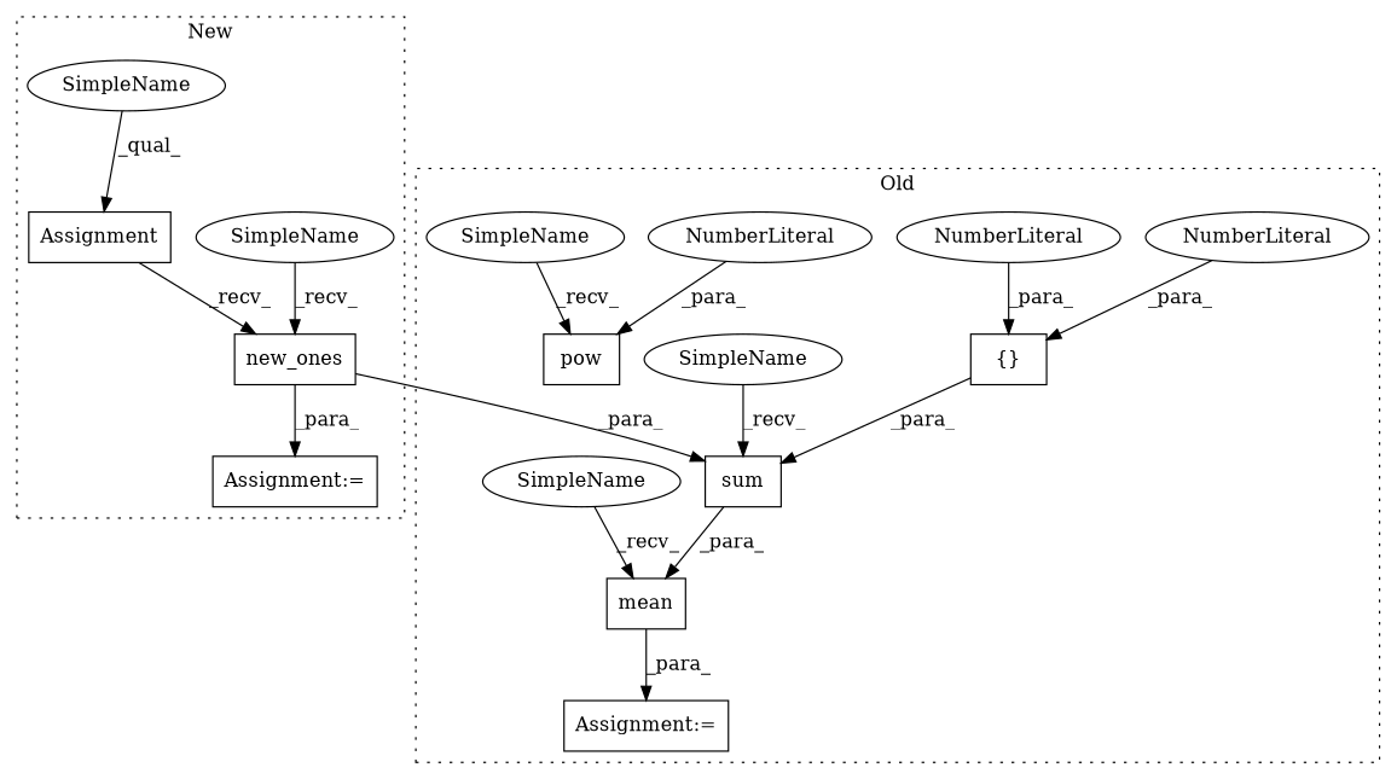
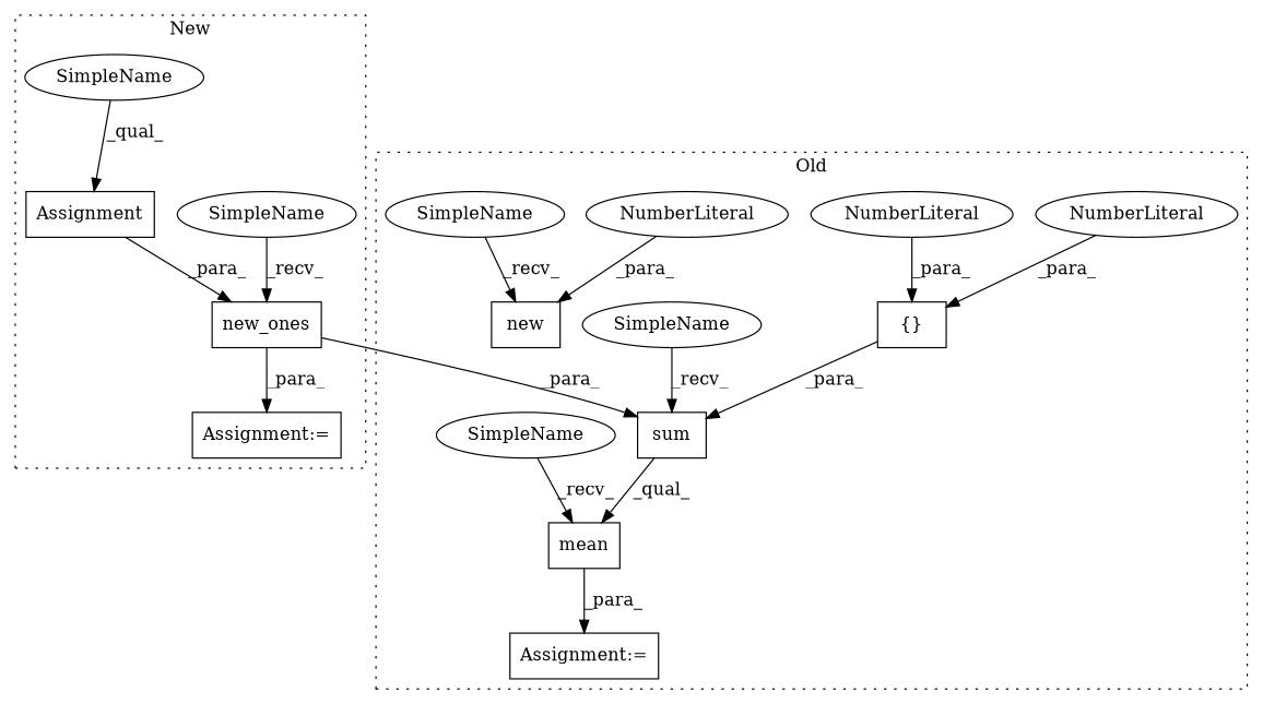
  digraph {
    node [a=42 l=1 s=3722 shape=box]
    n1 [a=4 l="1,1" label="{}" s="3580,3584"]
    n2 [a=34 label=NumberLiteral s=3583 shape=ellipse]
    n3 [a=34 label=NumberLiteral s=3581 shape=ellipse]
    n4 [a=32 l="5,1" label=mean s="3526,3586"]
-   n5 [a=32 l="4,1" label=pow s="3547,3569"]
+   n5 [a=32 l="4,1" label=new s="3547,3569"]
    n6 [a=34 label=NumberLiteral s=3568 shape=ellipse]
    n7 [a=32 l="4,1" label=sum s="3537,3585"]
    n8 [a=7 label="Assignment:=" s=3519]
    n9 [l=5 label=SimpleName s=3531 shape=ellipse]
    n10 [l=5 label=SimpleName s=3541 shape=ellipse]
    n11 [l=5 label=SimpleName s=3520 shape=ellipse]
    n12 [a=32 l="9,1" label=new_ones s="3713,3738"]
    n13 [a=22 l=16 label=Assignment]
    n14 [a=7 label="Assignment:=" s=3675]
    n15 [l=10 label=SimpleName s=3702 shape=ellipse]
    n16 [l=10 label=SimpleName shape=ellipse]
    subgraph cluster_1 {
      label=Old
      style=dotted
      n1
      n2
      n3
      n4
      n5
      n6
      n7
      n8
      n9
      n10
      n11
    }
    subgraph cluster_2 {
      label=New
      style=dotted
      n12
      n13
      n14
      n15
      n16
    }
    n1 -> n7 [label=_para_]
    n2 -> n1 [label=_para_]
    n3 -> n1 [label=_para_]
    n4 -> n8 [label=_para_]
    n6 -> n5 [label=_para_]
-   n7 -> n4 [label=_para_]
+   n7 -> n4 [label=_qual_]
    n9 -> n7 [label=_recv_]
    n10 -> n5 [label=_recv_]
    n11 -> n4 [label=_recv_]
    n12 -> n7 [label=_para_]
    n12 -> n14 [label=_para_]
-   n13 -> n12 [label=_recv_]
+   n13 -> n12 [label=_para_]
    n15 -> n12 [label=_recv_]
    n16 -> n13 [label=_qual_]
  }
